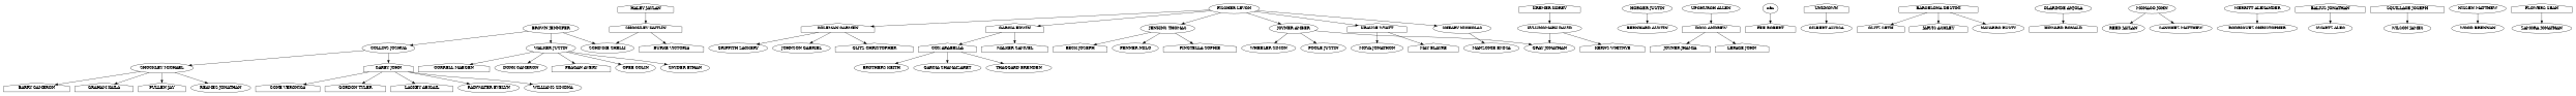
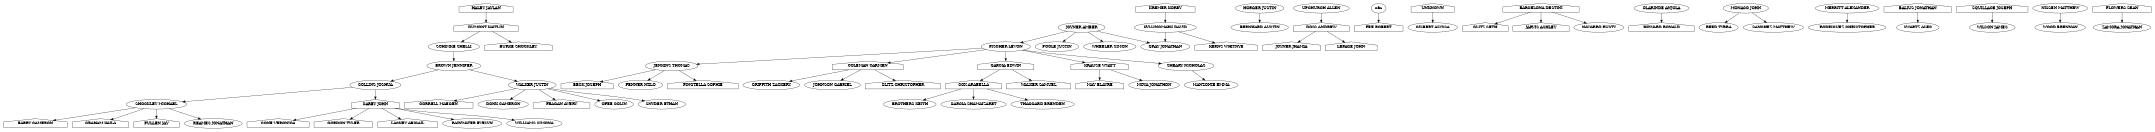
  strict digraph {
    node [shape=ellipse]
    edge [GRADE=SRA]
    "BARRY CAMERON" [shape=house]
    "SHOCKLEY MICHAEL"
    "GRAHAM KAILA" [shape=house]
    "PULLEN JAY" [shape=house]
    "REAMES JONATHAN"
    "BECK JOSEPH" [shape=house]
    "JENKINS THOMAS"
    "FENNER NIILO"
    "PINGTELLA SOPHIE" [shape=house]
    "HORGER JUSTIN"
    "BERNHARD AUSTIN"
    "COX ARABELLA" [shape=house]
    "BROTHERS KEITH"
    "GARCIA SHAMAIZARET"
    "THAGGARD BRENDEN"
    "SCHIMKE SHELLI"
    "BROWN JENNIFER"
    "COLLINS JOSHUA"
    "WALKER JUSTIN"
    "CAREY JOHN" [shape=house]
    "CORRELL MAEGEN" [shape=house]
    "DONK CAMERON"
    "FEAGAN AVERY" [shape=house]
    "OFEE COLIN"
    "SNYDER ETHAN"
-   "DUMONT KAITLIN" [shape=house label="SHOCKLEY KAITLIN"]
-   "BURKE VICTORIA" [shape=house]
+   "DUMONT KAITLIN" [shape=house]
+   "BURKE VICTORIA" [shape=house label="BURKE SHOCKLEY"]
    "CONE VERONICA" [shape=house]
    "GORDON TYLER" [shape=house]
    "LACKEY ABIGAIL" [shape=house]
    "RAINWATER EVELYN"
    "WILLIAMS SIMONA"
    "FISCHER LEVON"
    "COLEMAN CARMEN" [shape=house]
    "GARCIA EDWIN" [shape=house]
    n36 [label="JOYNER AMBER"]
    "KRAUSE WYATT" [shape=house]
    "SHEARY NICHOLAS"
    "GRIFFITH ZACKERY"
    "JOHNSON GABRIEL"
    n41 [label="GLITZ CHRISTOPHER" shape=house]
    "WALKER SAMUEL" [shape=house]
    "GRAY JONATHAN"
    "POOLE JUSTIN"
    "WHEELER SIMON"
    "MAY BLAYRE" [shape=house]
    "MOYA JONATHON"
    "MANZONIE EMMA"
    "DOSS ANDREW" [shape=house]
    "UPCHURCH ALLEN"
    "JOYNER JHAMIA" [shape=house]
    "LEPAGE JOHN" [shape=house]
    "HALEY JAYLAN" [shape=house]
    "FEE ROBERT" [shape=house]
    nan
    "KYLLINGMARK DAVID"
    "KERNS WHITNYE" [shape=house]
    UNKNOWN [shape=house]
    "GILBERT ALYSSA"
    "BARCELONA DESTINI" [shape=house]
    "GLITZ SETH" [shape=house]
    "JARVIS ASHLEY" [shape=house]
    "NAVARRO RUSTY"
    "HOWARD RONALD" [shape=house]
    "OLARINDE ANJOLA"
    "KREMER KOREY" [shape=house]
    "MONACO JOHN"
-   "REED TYRRA" [label="REED JAYLAN"]
+   "REED TYRRA"
    "SANCHEZ MATTHEW"
    "MERRITT ALEXANDER"
    "RODRIGUEZ CHRISTOPHER"
    "BALIUS JONATHAN" [shape=house]
    "SWARTZ ALEC"
    "SQUILLACE JOSEPH" [shape=house]
    "WILSON JAMES"
    "NISSEN MATTHEW"
    "WOOD BRENNAN"
    "FLOWERS SEAN" [shape=house]
    "ZAMORA JONATHAN"
    "SHOCKLEY MICHAEL" -> "BARRY CAMERON"
    "SHOCKLEY MICHAEL" -> "GRAHAM KAILA" [GRADE=A1C]
    "SHOCKLEY MICHAEL" -> "PULLEN JAY"
    "SHOCKLEY MICHAEL" -> "REAMES JONATHAN"
    "JENKINS THOMAS" -> "BECK JOSEPH"
    "JENKINS THOMAS" -> "FENNER NIILO"
    "JENKINS THOMAS" -> "PINGTELLA SOPHIE"
    "HORGER JUSTIN" -> "BERNHARD AUSTIN"
    "COX ARABELLA" -> "BROTHERS KEITH"
    "COX ARABELLA" -> "GARCIA SHAMAIZARET" [GRADE=A1C]
    "COX ARABELLA" -> "THAGGARD BRENDEN"
-   "BROWN JENNIFER" -> "SCHIMKE SHELLI" [GRADE=MSG]
+   "SCHIMKE SHELLI" -> "BROWN JENNIFER" [GRADE=MSG]
    "BROWN JENNIFER" -> "COLLINS JOSHUA" [GRADE=TSG]
    "BROWN JENNIFER" -> "WALKER JUSTIN" [GRADE=SSG]
    "COLLINS JOSHUA" -> "SHOCKLEY MICHAEL" [GRADE=SSG]
    "COLLINS JOSHUA" -> "CAREY JOHN" [GRADE=SSG]
    "WALKER JUSTIN" -> "CORRELL MAEGEN"
    "WALKER JUSTIN" -> "DONK CAMERON"
    "WALKER JUSTIN" -> "FEAGAN AVERY"
    "WALKER JUSTIN" -> "OFEE COLIN" [GRADE=A1C]
    "WALKER JUSTIN" -> "SNYDER ETHAN"
    "CAREY JOHN" -> "CONE VERONICA" [GRADE=A1C]
    "CAREY JOHN" -> "GORDON TYLER"
    "CAREY JOHN" -> "LACKEY ABIGAIL"
    "CAREY JOHN" -> "RAINWATER EVELYN" [GRADE=A1C]
    "CAREY JOHN" -> "WILLIAMS SIMONA"
    "DUMONT KAITLIN" -> "SCHIMKE SHELLI" [GRADE=CPT]
    "DUMONT KAITLIN" -> "BURKE VICTORIA" [GRADE=MSG]
    "FISCHER LEVON" -> "JENKINS THOMAS" [GRADE=SSG]
    "FISCHER LEVON" -> "COLEMAN CARMEN" [GRADE=SSG]
    "FISCHER LEVON" -> "GARCIA EDWIN" [GRADE=TSG]
-   "FISCHER LEVON" -> n36 [GRADE=SSG]
+   n36 -> "FISCHER LEVON" [GRADE=SSG]
    "FISCHER LEVON" -> "KRAUSE WYATT" [GRADE=SSG]
    "FISCHER LEVON" -> "SHEARY NICHOLAS" [GRADE=SSG]
    "COLEMAN CARMEN" -> "GRIFFITH ZACKERY" [GRADE=A1C]
    "COLEMAN CARMEN" -> "JOHNSON GABRIEL" [GRADE=AMN]
    "COLEMAN CARMEN" -> n41
    "GARCIA EDWIN" -> "COX ARABELLA" [GRADE=SSG]
    "GARCIA EDWIN" -> "WALKER SAMUEL"
    n36 -> "GRAY JONATHAN"
    n36 -> "POOLE JUSTIN" [GRADE=A1C]
    n36 -> "WHEELER SIMON" [GRADE=A1C]
    "KRAUSE WYATT" -> "MAY BLAYRE"
    "KRAUSE WYATT" -> "MOYA JONATHON" [GRADE=A1C]
    "SHEARY NICHOLAS" -> "MANZONIE EMMA" [GRADE=A1C]
    "DOSS ANDREW" -> "JOYNER JHAMIA"
    "DOSS ANDREW" -> "LEPAGE JOHN" [GRADE=AMN]
    "UPCHURCH ALLEN" -> "DOSS ANDREW" [GRADE=TSG]
    "HALEY JAYLAN" -> "DUMONT KAITLIN" [GRADE=CPT]
    nan -> "FEE ROBERT" [GRADE="2LT"]
    "KYLLINGMARK DAVID" -> "GRAY JONATHAN" [GRADE=TSG]
    "KYLLINGMARK DAVID" -> "KERNS WHITNYE" [GRADE=TSG]
    UNKNOWN -> "GILBERT ALYSSA" [GRADE=A1C]
    "BARCELONA DESTINI" -> "GLITZ SETH" [GRADE=A1C]
    "BARCELONA DESTINI" -> "JARVIS ASHLEY"
    "BARCELONA DESTINI" -> "NAVARRO RUSTY" [GRADE=A1C]
    "OLARINDE ANJOLA" -> "HOWARD RONALD" [GRADE=MSG]
    "KREMER KOREY" -> "KYLLINGMARK DAVID" [GRADE=MSG]
    "MONACO JOHN" -> "REED TYRRA" [GRADE=SSG]
    "MONACO JOHN" -> "SANCHEZ MATTHEW" [GRADE=A1C]
    "MERRITT ALEXANDER" -> "RODRIGUEZ CHRISTOPHER" [GRADE=A1C]
    "BALIUS JONATHAN" -> "SWARTZ ALEC" [GRADE=SSG]
    "SQUILLACE JOSEPH" -> "WILSON JAMES"
    "NISSEN MATTHEW" -> "WOOD BRENNAN" [GRADE=TSG]
    "FLOWERS SEAN" -> "ZAMORA JONATHAN"
  }
